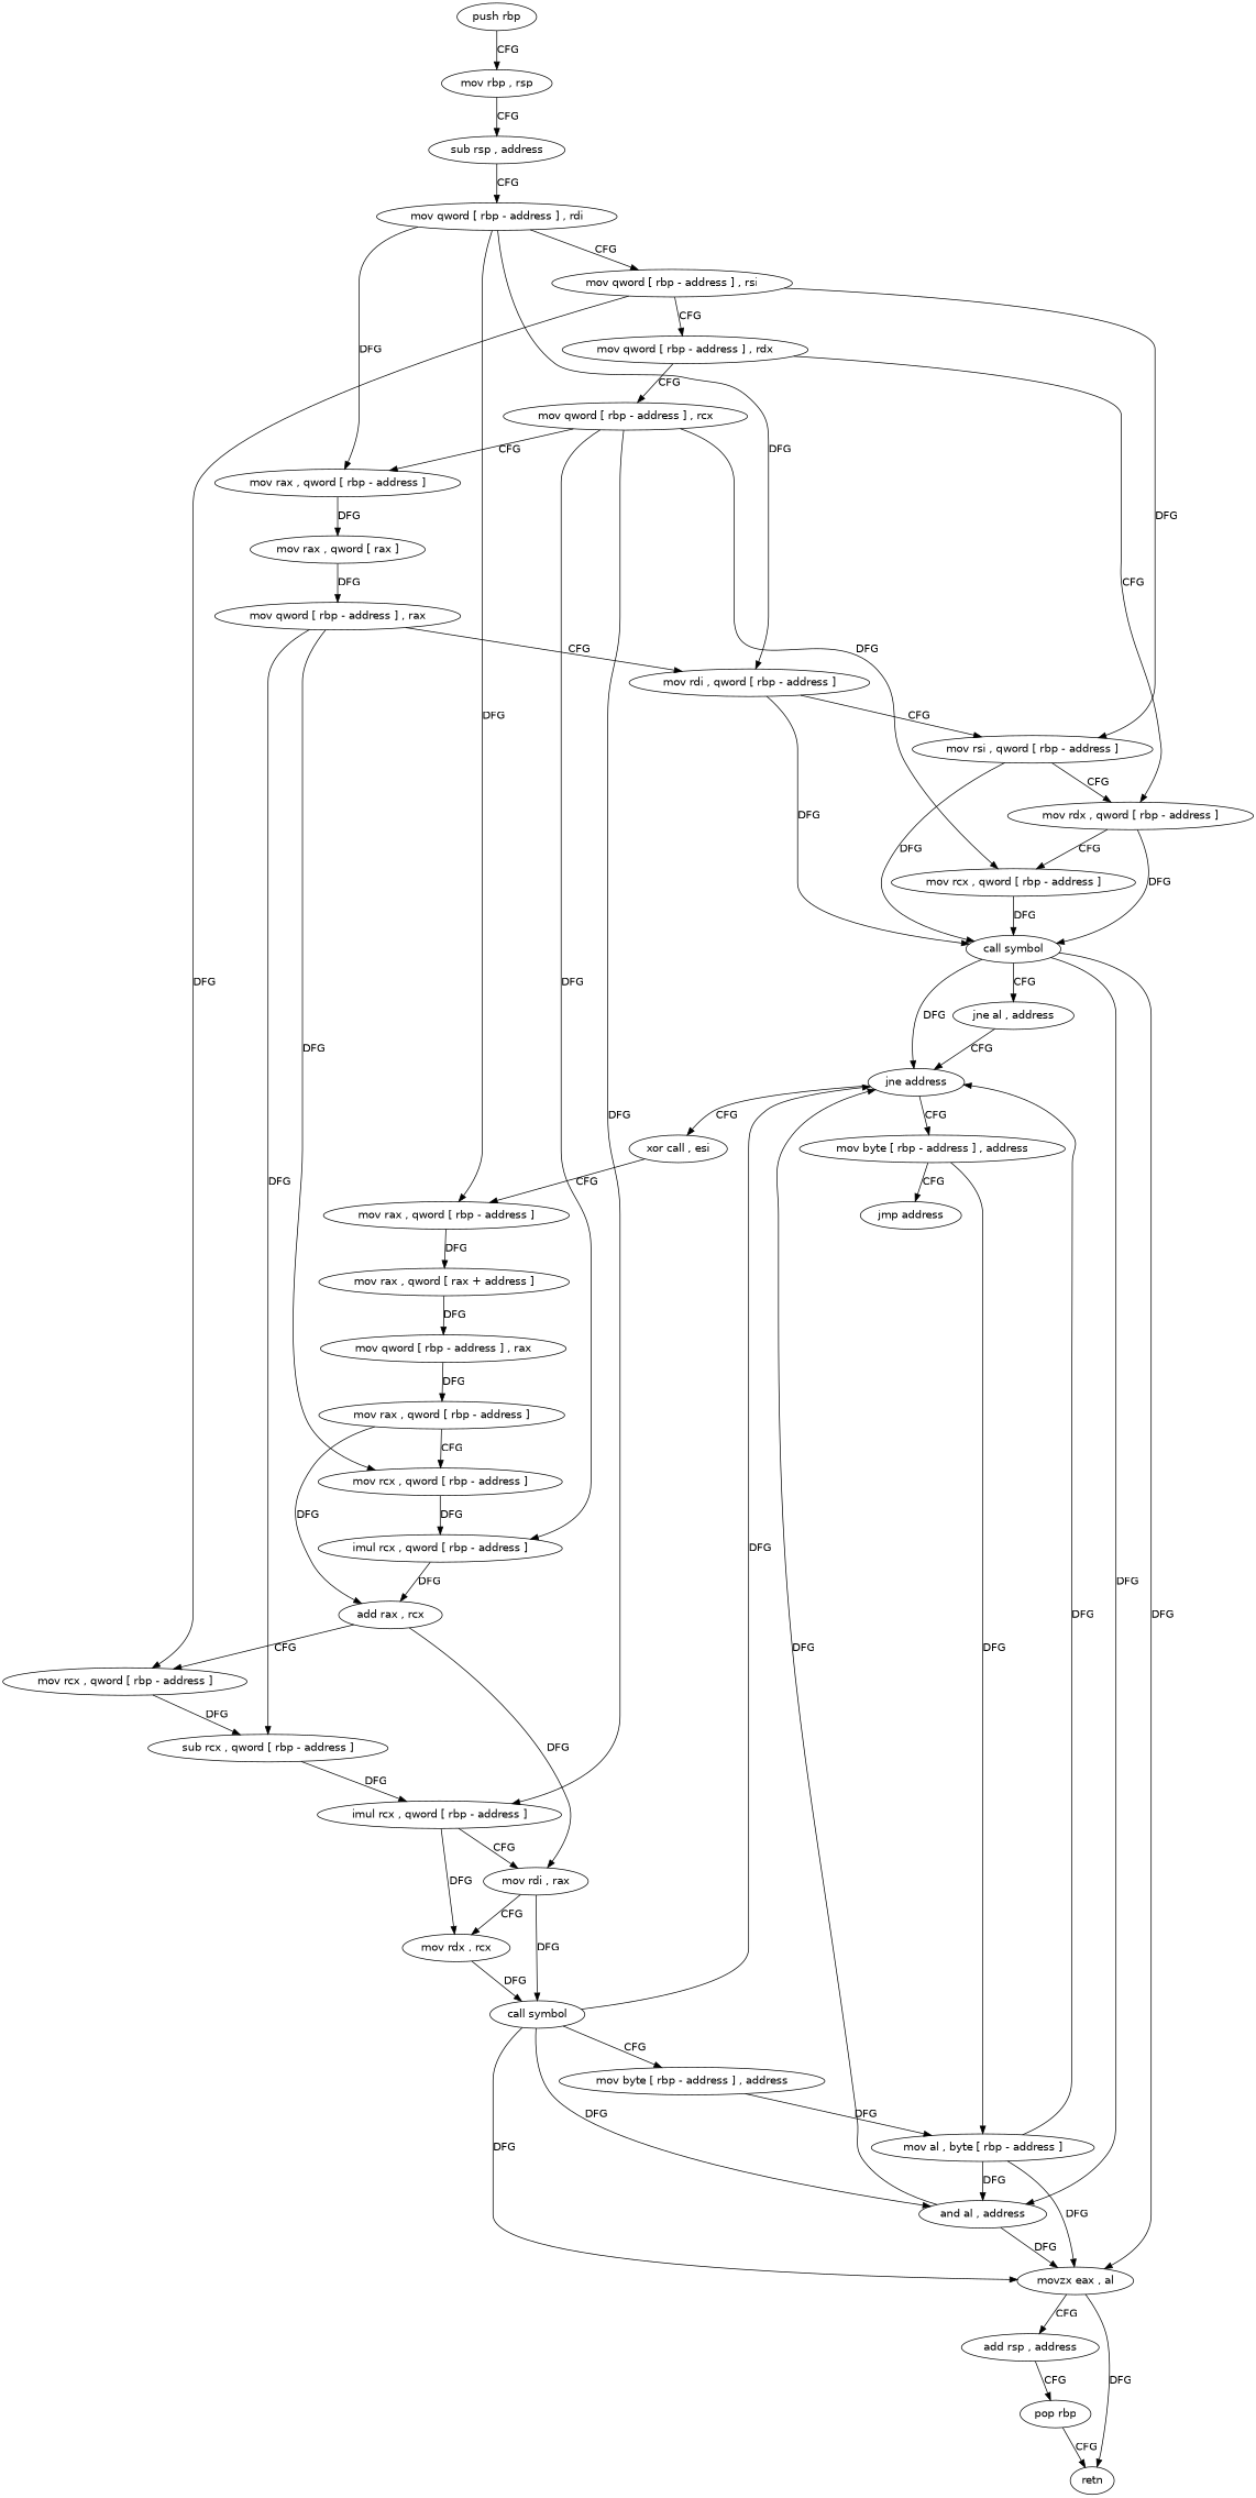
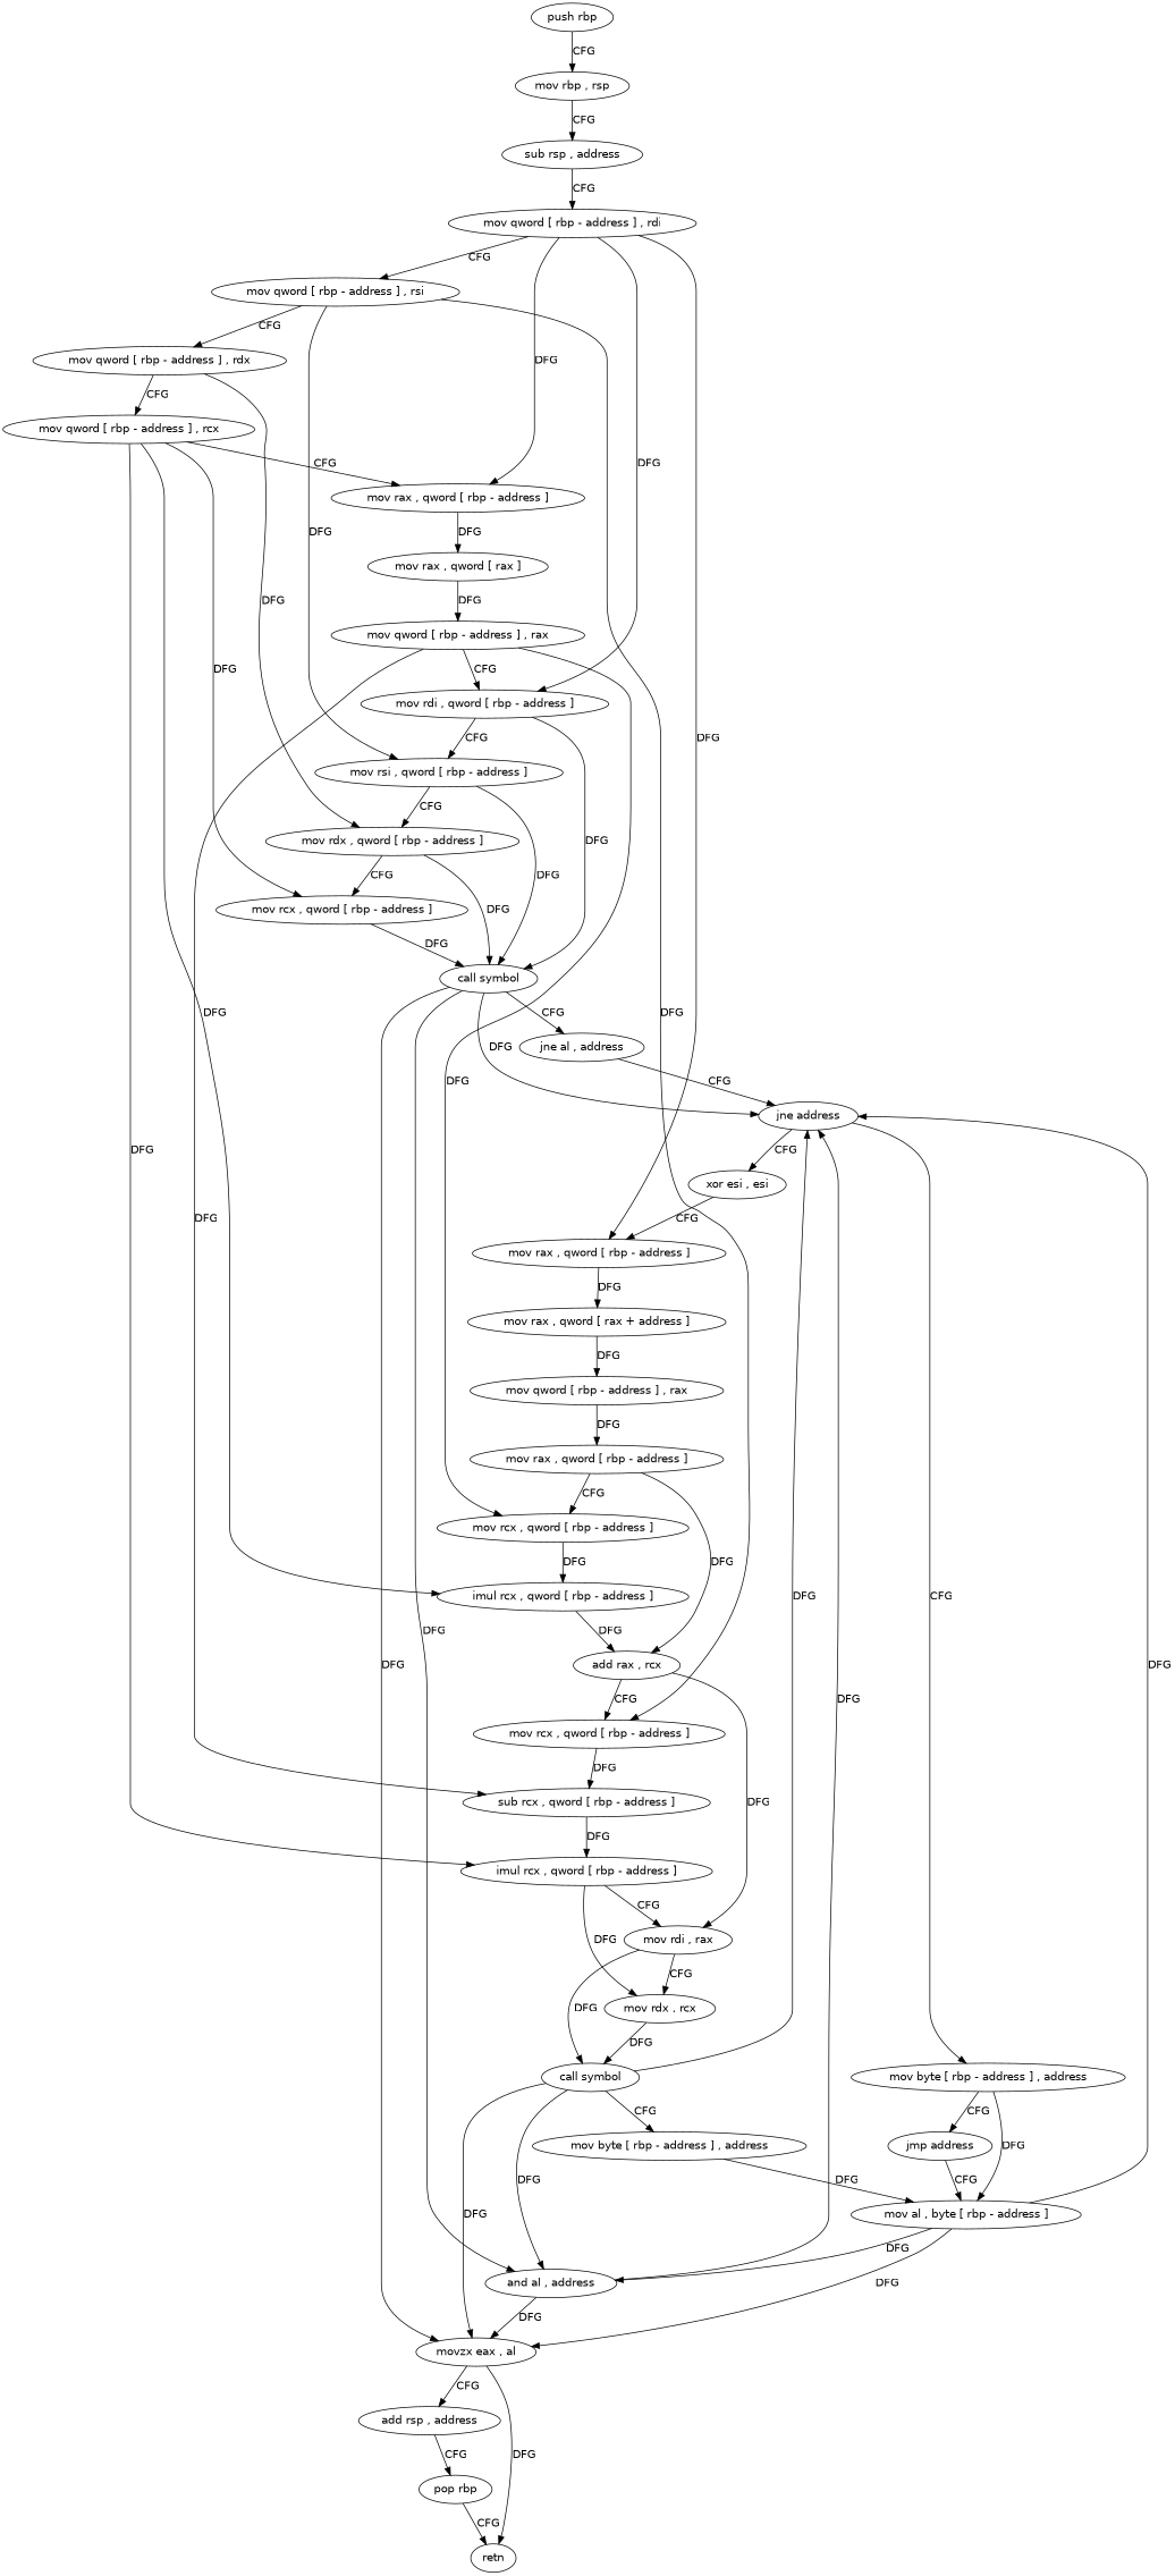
  digraph {
    fontname="DejaVu Sans"
    node [fontname="DejaVu Sans"]
    edge [fontname="DejaVu Sans"]
    n1 [label="push rbp"]
    n2 [label="mov rbp , rsp"]
    n3 [label="sub rsp , address"]
    n4 [label="mov qword [ rbp - address ] , rdi"]
    n5 [label="mov qword [ rbp - address ] , rsi"]
    n6 [label="mov rax , qword [ rbp - address ]"]
    n7 [label="mov rdi , qword [ rbp - address ]"]
    n8 [label="mov rax , qword [ rbp - address ]"]
    n9 [label="mov qword [ rbp - address ] , rdx"]
    n10 [label="mov rsi , qword [ rbp - address ]"]
    n11 [label="mov rcx , qword [ rbp - address ]"]
    n12 [label="mov rax , qword [ rax ]"]
    n13 [label="call symbol"]
    n14 [label="mov rax , qword [ rax + address ]"]
    n15 [label="mov qword [ rbp - address ] , rcx"]
    n16 [label="mov rdx , qword [ rbp - address ]"]
    n17 [label="sub rcx , qword [ rbp - address ]"]
    n18 [label="mov rcx , qword [ rbp - address ]"]
    n19 [label="imul rcx , qword [ rbp - address ]"]
    n20 [label="imul rcx , qword [ rbp - address ]"]
    n21 [label="add rax , rcx"]
    n22 [label="mov rdi , rax"]
    n23 [label="mov rdx , rcx"]
    n24 [label="mov qword [ rbp - address ] , rax"]
    n25 [label="mov rcx , qword [ rbp - address ]"]
    n26 [label="jne al , address"]
    n27 [label="jne address"]
    n28 [label="and al , address"]
    n29 [label="movzx eax , al"]
-   n30 [label="xor call , esi"]
+   n30 [label="xor esi , esi"]
    n31 [label="mov byte [ rbp - address ] , address"]
    n32 [label="add rsp , address"]
    n33 [label=retn]
    n34 [label="mov al , byte [ rbp - address ]"]
    n35 [label="jmp address"]
    n36 [label="mov qword [ rbp - address ] , rax"]
    n37 [label="mov rax , qword [ rbp - address ]"]
    n38 [label="call symbol"]
    n39 [label="mov byte [ rbp - address ] , address"]
    n40 [label="pop rbp"]
    n1 -> n2 [label=CFG]
    n2 -> n3 [label=CFG]
    n3 -> n4 [label=CFG]
    n4 -> n5 [label=CFG]
    n4 -> n6 [label=DFG]
    n4 -> n7 [label=DFG]
    n4 -> n8 [label=DFG]
    n5 -> n9 [label=CFG]
    n5 -> n10 [label=DFG]
    n5 -> n11 [label=DFG]
    n6 -> n12 [label=DFG]
    n7 -> n10 [label=CFG]
    n7 -> n13 [label=DFG]
    n8 -> n14 [label=DFG]
    n9 -> n15 [label=CFG]
-   n9 -> n16 [label=CFG]
+   n9 -> n16 [label=DFG]
    n10 -> n13 [label=DFG]
    n10 -> n16 [label=CFG]
    n11 -> n17 [label=DFG]
    n12 -> n24 [label=DFG]
    n13 -> n26 [label=CFG]
    n13 -> n27 [label=DFG]
    n13 -> n28 [label=DFG]
    n13 -> n29 [label=DFG]
    n14 -> n36 [label=DFG]
    n15 -> n6 [label=CFG]
    n15 -> n18 [label=DFG]
    n15 -> n19 [label=DFG]
    n15 -> n20 [label=DFG]
    n16 -> n13 [label=DFG]
    n16 -> n18 [label=CFG]
    n17 -> n20 [label=DFG]
    n18 -> n13 [label=DFG]
    n19 -> n21 [label=DFG]
    n20 -> n22 [label=CFG]
    n20 -> n23 [label=DFG]
    n21 -> n11 [label=CFG]
    n21 -> n22 [label=DFG]
    n22 -> n23 [label=CFG]
    n22 -> n38 [label=DFG]
    n23 -> n38 [label=DFG]
    n24 -> n7 [label=CFG]
    n24 -> n17 [label=DFG]
    n24 -> n25 [label=DFG]
    n25 -> n19 [label=DFG]
    n26 -> n27 [label=CFG]
    n27 -> n30 [label=CFG]
    n27 -> n31 [label=CFG]
    n28 -> n27 [label=DFG]
    n28 -> n29 [label=DFG]
    n29 -> n32 [label=CFG]
    n29 -> n33 [label=DFG]
    n30 -> n8 [label=CFG]
    n31 -> n34 [label=DFG]
    n31 -> n35 [label=CFG]
    n32 -> n40 [label=CFG]
    n34 -> n27 [label=DFG]
    n34 -> n28 [label=DFG]
    n34 -> n29 [label=DFG]
+   n35 -> n34 [label=CFG]
    n36 -> n37 [label=DFG]
    n37 -> n21 [label=DFG]
    n37 -> n25 [label=CFG]
    n38 -> n27 [label=DFG]
    n38 -> n28 [label=DFG]
    n38 -> n29 [label=DFG]
    n38 -> n39 [label=CFG]
    n39 -> n34 [label=DFG]
    n40 -> n33 [label=CFG]
  }
